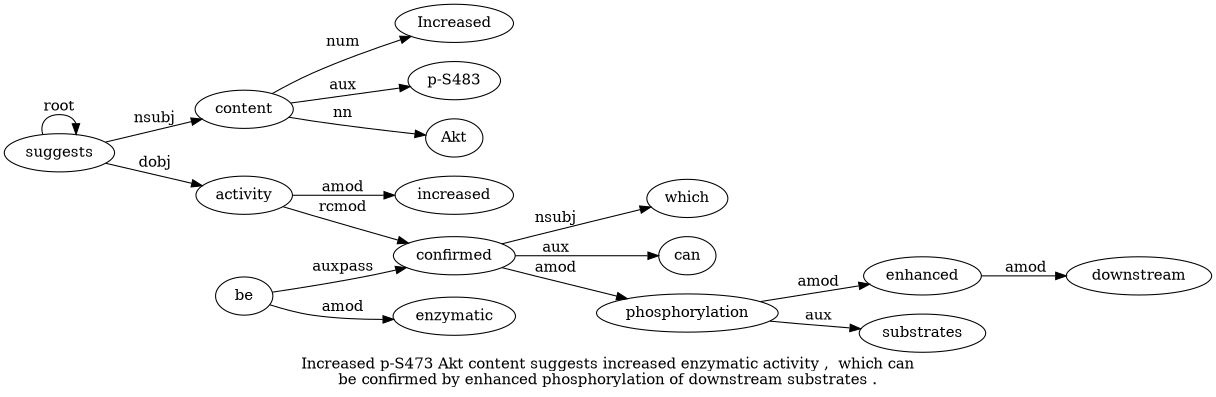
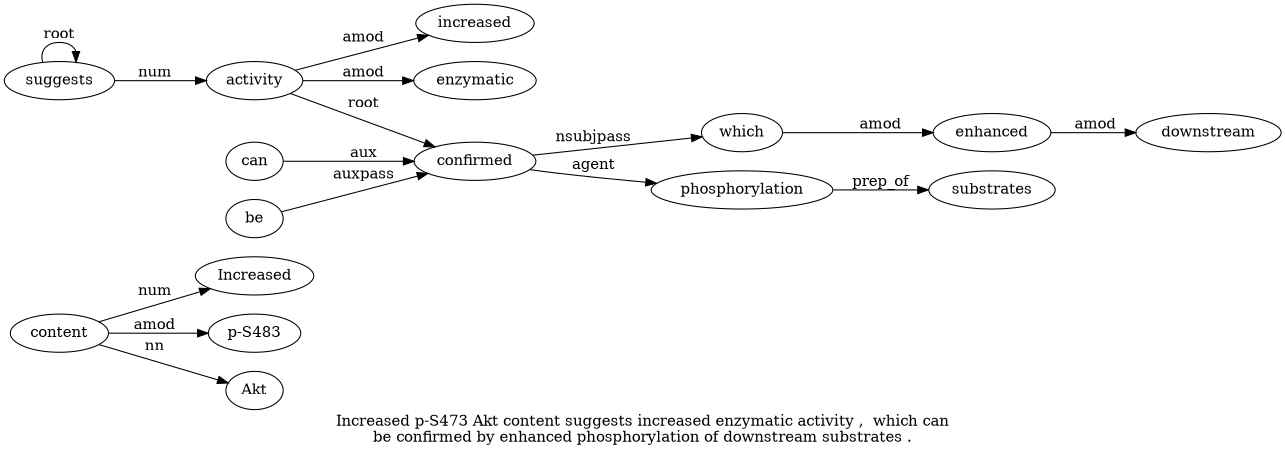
  digraph {
    label="Increased p-S473 Akt content suggests increased enzymatic activity ,  which can\nbe confirmed by enhanced phosphorylation of downstream substrates ."
    rankdir=LR
    node [fillcolor=white style=filled]
    n1 [label=content]
    n2 [label=Increased]
    n3 [label="p-S483"]
    n4 [label=Akt]
    n5 [label=suggests]
    n6 [label=activity]
    n7 [label=increased]
    n8 [label=enzymatic]
    n9 [label=confirmed]
    n10 [label=which]
    n11 [label=can]
    n12 [label=phosphorylation]
    n13 [label=be]
    n14 [label=enhanced]
    n15 [label=substrates]
    n16 [label=downstream]
    n1 -> n2 [label=num]
-   n1 -> n3 [label=aux]
+   n1 -> n3 [label=amod]
    n1 -> n4 [label=nn]
-   n5 -> n1 [label=nsubj]
    n5 -> n5 [label=root]
-   n5 -> n6 [label=dobj]
+   n5 -> n6 [label=num]
    n6 -> n7 [label=amod]
-   n13 -> n8 [label=amod]
-   n6 -> n9 [label=rcmod]
-   n9 -> n10 [label=nsubj]
-   n9 -> n11 [label=aux]
-   n9 -> n12 [label=amod]
-   n12 -> n14 [label=amod]
-   n12 -> n15 [label=aux]
+   n6 -> n8 [label=amod]
+   n6 -> n9 [label=root]
+   n9 -> n10 [label=nsubjpass]
+   n11 -> n9 [label=aux]
+   n9 -> n12 [label=agent]
+   n10 -> n14 [label=amod]
+   n12 -> n15 [label=prep_of]
    n13 -> n9 [label=auxpass]
    n14 -> n16 [label=amod]
  }
